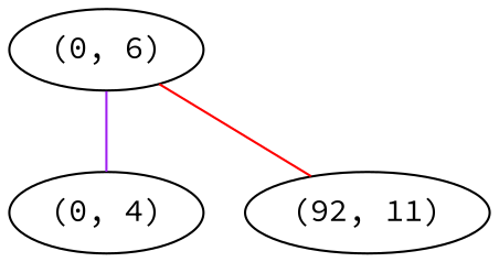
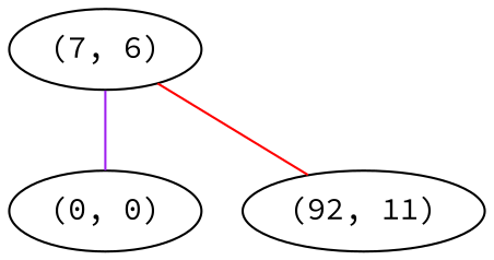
  graph {
    fontname="Source Code Pro"
    node [fontname="Source Code Pro"]
    edge [fontname="Source Code Pro"]
-   "(7, 6)" [label="(0, 6)"]
-   "(0, 0)" [label="(0, 4)"]
+   "(7, 6)"
+   "(0, 0)"
    "(92, 11)"
    "(7, 6)" -- "(0, 0)" [color=purple weight=4]
    "(7, 6)" -- "(92, 11)" [color=red weight=1]
  }
